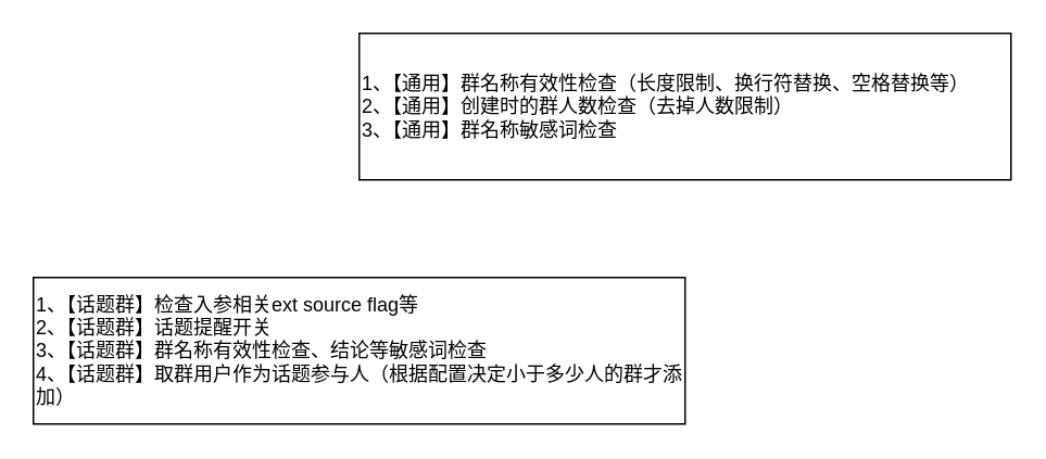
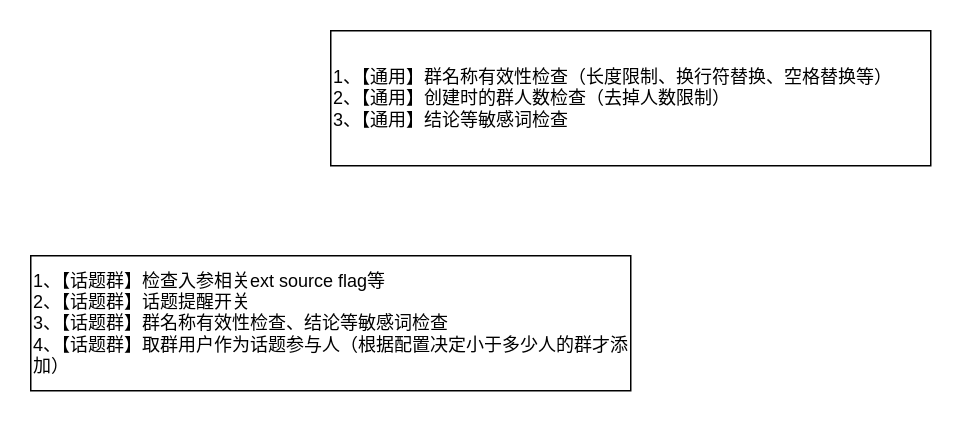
  <mxCell id="0" />
  <mxCell id="1" parent="0" />
- <mxCell id="2" value="1、【通用】群名称有效性检查（长度限制、换行符替换、空格替换等）&lt;div&gt;2、&lt;span style=&quot;background-color: initial;&quot;&gt;【通用】&lt;/span&gt;&lt;span style=&quot;background-color: initial;&quot;&gt;创建时的群人数检查（去掉人数限制）&lt;/span&gt;&lt;/div&gt;&lt;div&gt;3、【通用】群名称敏感词检查&lt;/div&gt;" style="rounded=0;whiteSpace=wrap;html=1;align=left;" vertex="1" parent="1"><mxGeometry x="220" y="20" width="400" height="90" as="geometry" /></mxCell>
+ <mxCell id="2" value="1、【通用】群名称有效性检查（长度限制、换行符替换、空格替换等）&lt;div&gt;2、&lt;span style=&quot;background-color: initial;&quot;&gt;【通用】&lt;/span&gt;&lt;span style=&quot;background-color: initial;&quot;&gt;创建时的群人数检查（去掉人数限制）&lt;/span&gt;&lt;/div&gt;&lt;div&gt;3、【通用】结论等敏感词检查&lt;/div&gt;" style="rounded=0;whiteSpace=wrap;html=1;align=left;" vertex="1" parent="1"><mxGeometry x="220" y="20" width="400" height="90" as="geometry" /></mxCell>
  <mxCell id="3" value="1、【话题群】检查入参相关ext source flag等&lt;div&gt;2、【话题群】话题提醒开关&lt;/div&gt;&lt;div&gt;3、【话题群】群名称有效性检查、结论等敏感词检查&lt;/div&gt;&lt;div&gt;4、【话题群】取群用户作为话题参与人（根据配置决定小于多少人的群才添加）&lt;/div&gt;" style="rounded=0;whiteSpace=wrap;html=1;align=left;" vertex="1" parent="1"><mxGeometry x="20" y="170" width="400" height="90" as="geometry" /></mxCell>
